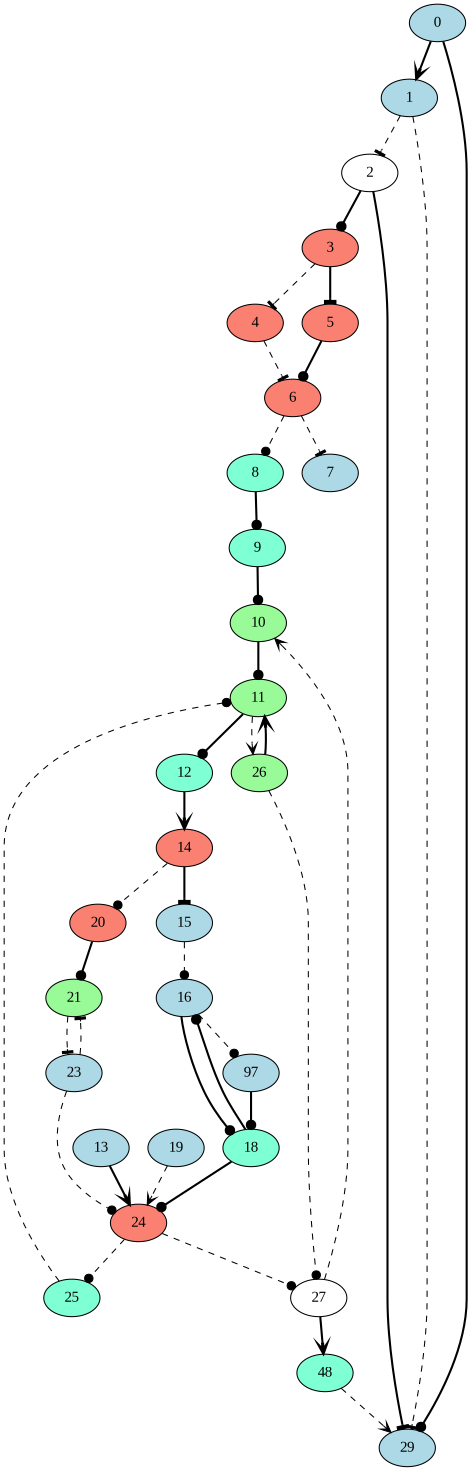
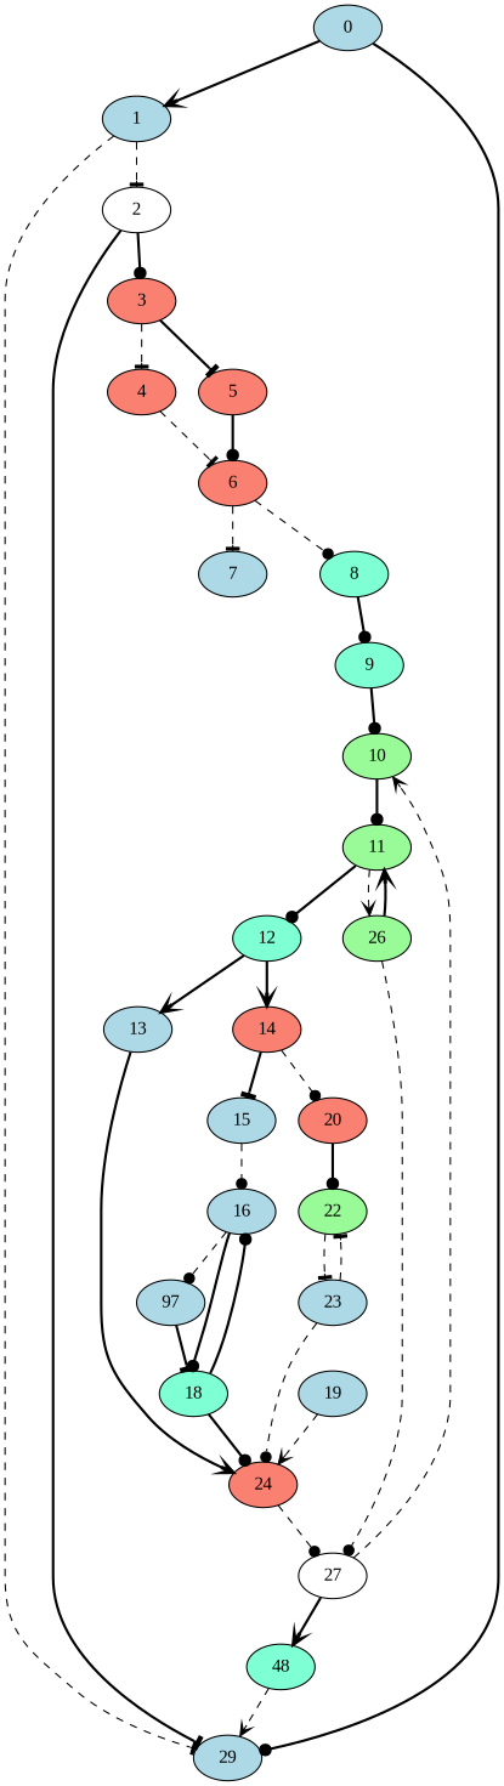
  digraph {
    fontname="Liberation Serif"
    node [fillcolor=lightblue fontname="Liberation Serif" style=filled]
    edge [arrowhead=dot fontname="Liberation Serif" style=bold]
    0
    1
    29
    2 [fillcolor=white]
    3 [fillcolor=salmon]
    4 [fillcolor=salmon]
    5 [fillcolor=salmon]
    6 [fillcolor=salmon]
    7
    8 [fillcolor=aquamarine]
    9 [fillcolor=aquamarine]
    10 [fillcolor=palegreen]
    11 [fillcolor=palegreen]
    12 [fillcolor=aquamarine]
    26 [fillcolor=palegreen]
    13
    14 [fillcolor=salmon]
    27 [fillcolor=white]
    24 [fillcolor=salmon]
    15
    20 [fillcolor=salmon]
-   25 [fillcolor=aquamarine]
    16
-   21 [fillcolor=palegreen]
+   21 [fillcolor=palegreen label=22]
    n25 [label=97]
    18 [fillcolor=aquamarine]
    19
    23
    n29 [fillcolor=aquamarine label=48]
    0 -> 1 [arrowhead=vee]
    0 -> 29
    1 -> 29 [arrowhead=tee style=dashed]
    1 -> 2 [arrowhead=tee style=dashed]
    2 -> 29 [arrowhead=tee]
    2 -> 3
    3 -> 4 [arrowhead=tee style=dashed]
    3 -> 5 [arrowhead=tee]
    4 -> 6 [arrowhead=tee style=dashed]
    5 -> 6
    6 -> 7 [arrowhead=tee style=dashed]
    6 -> 8 [style=dashed]
    8 -> 9
    9 -> 10
    10 -> 11
    11 -> 12
    11 -> 26 [arrowhead=vee style=dashed]
+   12 -> 13 [arrowhead=vee]
    12 -> 14 [arrowhead=vee]
    26 -> 11 [arrowhead=vee]
    26 -> 27 [style=dashed]
    13 -> 24 [arrowhead=vee]
    14 -> 15 [arrowhead=tee]
    14 -> 20 [style=dashed]
    27 -> 10 [arrowhead=vee style=dashed]
    27 -> n29 [arrowhead=vee]
    24 -> 27 [style=dashed]
-   24 -> 25 [style=dashed]
    15 -> 16 [style=dashed]
    20 -> 21
-   25 -> 11 [style=dashed]
    16 -> n25 [style=dashed]
    16 -> 18
    21 -> 23 [arrowhead=tee style=dashed]
-   n25 -> 18
+   n25 -> 18 [arrowhead=tee]
    18 -> 24
    18 -> 16
    19 -> 24 [arrowhead=vee style=dashed]
    23 -> 24 [style=dashed]
    23 -> 21 [arrowhead=tee style=dashed]
    n29 -> 29 [arrowhead=vee style=dashed]
  }
